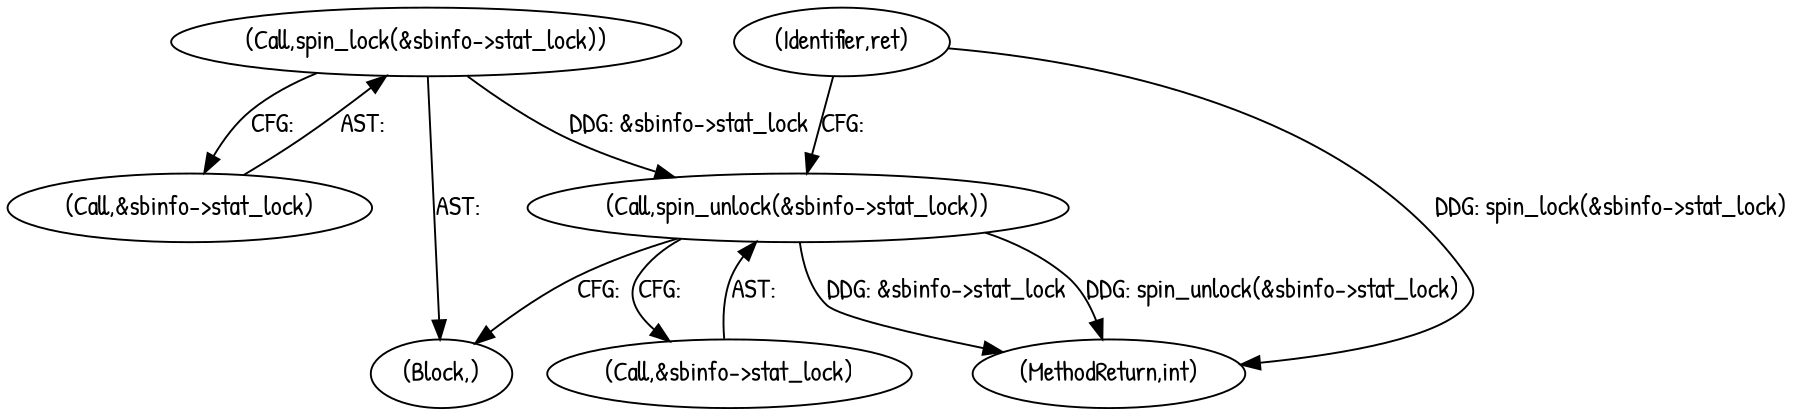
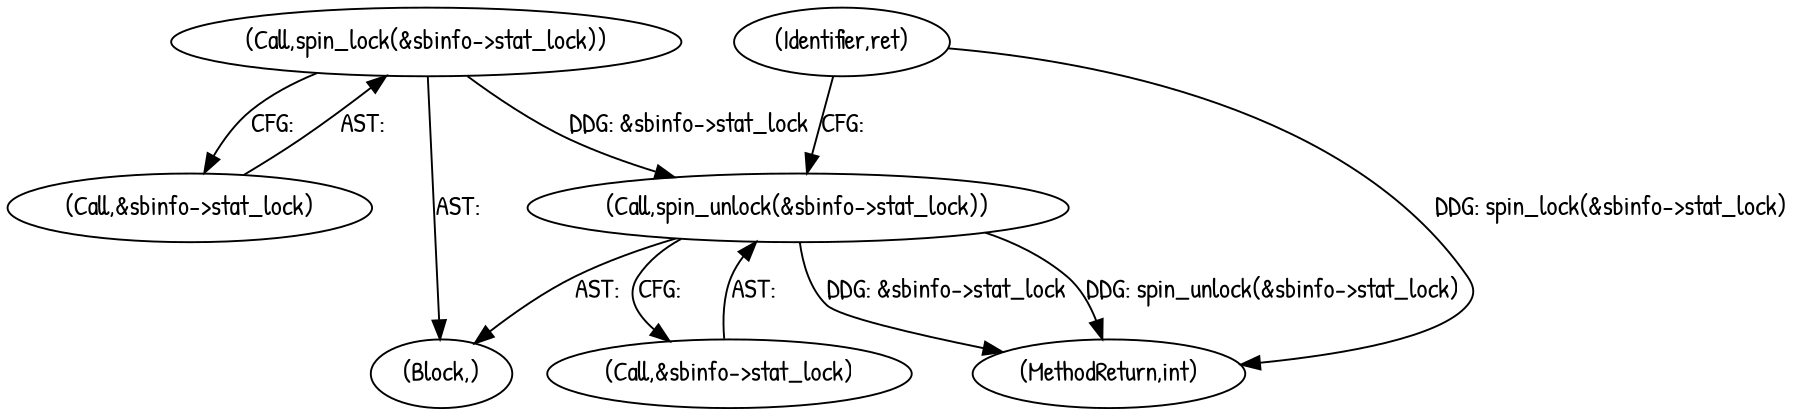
  digraph {
    fontname="Patrick Hand"
    node [fontname="Patrick Hand"]
    edge [fontname="Patrick Hand"]
    n1 [label="(Call,spin_unlock(&sbinfo->stat_lock))"]
    n2 [label="(Block,)"]
    n3 [label="(Call,&sbinfo->stat_lock)"]
    n4 [label="(MethodReturn,int)"]
    n5 [label="(Call,spin_lock(&sbinfo->stat_lock))"]
    n6 [label="(Call,&sbinfo->stat_lock)"]
    n7 [label="(Identifier,ret)"]
-   n1 -> n2 [label="CFG: "]
+   n1 -> n2 [label="AST: "]
    n1 -> n3 [label="CFG: "]
    n1 -> n4 [label="DDG: &sbinfo->stat_lock"]
    n1 -> n4 [label="DDG: spin_unlock(&sbinfo->stat_lock)"]
    n3 -> n1 [label="AST: "]
    n5 -> n1 [label="DDG: &sbinfo->stat_lock"]
    n5 -> n2 [label="AST: "]
    n5 -> n6 [label="CFG: "]
    n6 -> n5 [label="AST: "]
    n7 -> n1 [label="CFG: "]
    n7 -> n4 [label="DDG: spin_lock(&sbinfo->stat_lock)"]
  }
